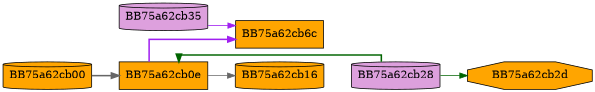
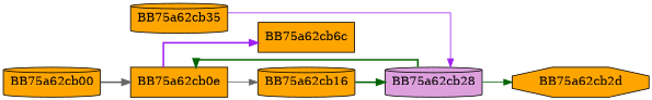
  digraph {
    rankdir=LR
    splines=ortho
    node [fillcolor=orange shape=cylinder style=filled]
    edge [color=darkgreen style=bold]
    BB75a62cb0e [shape=box]
    BB75a62cb00
    BB75a62cb6c [shape=box]
    BB75a62cb16
    BB75a62cb28 [fillcolor=plum]
-   BB75a62cb35 [fillcolor=plum]
+   BB75a62cb35
    BB75a62cb2d [shape=octagon]
    BB75a62cb0e -> BB75a62cb6c [color=purple]
    BB75a62cb0e -> BB75a62cb16 [color=gray40 style=solid]
    BB75a62cb00 -> BB75a62cb0e [color=gray40]
+   BB75a62cb16 -> BB75a62cb28
    BB75a62cb28 -> BB75a62cb0e
    BB75a62cb28 -> BB75a62cb2d [style=solid]
-   BB75a62cb35 -> BB75a62cb6c [color=purple style=solid]
+   BB75a62cb35 -> BB75a62cb28 [color=purple style=solid]
  }
